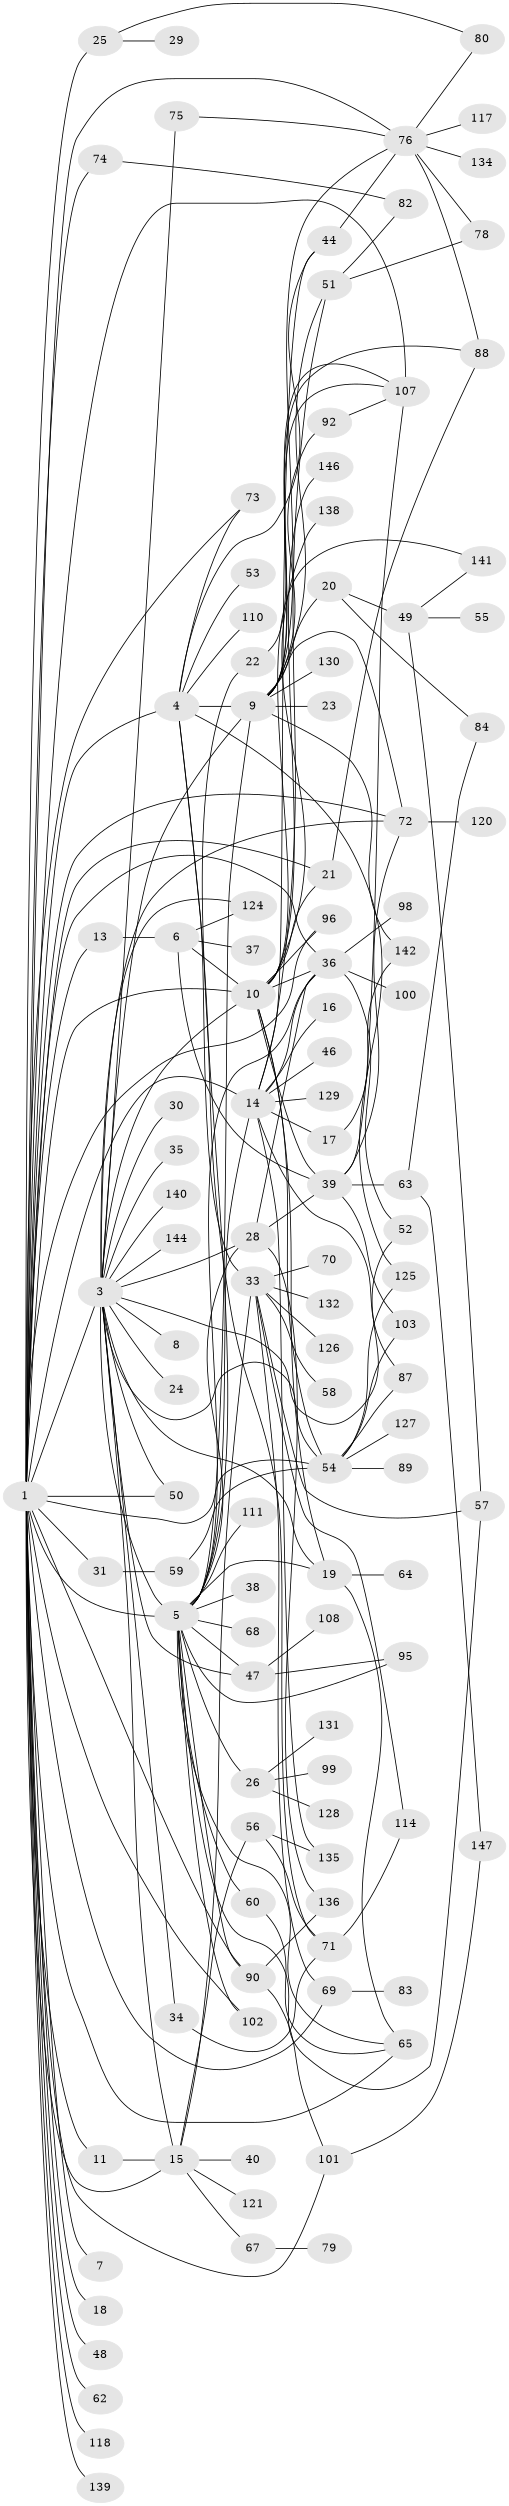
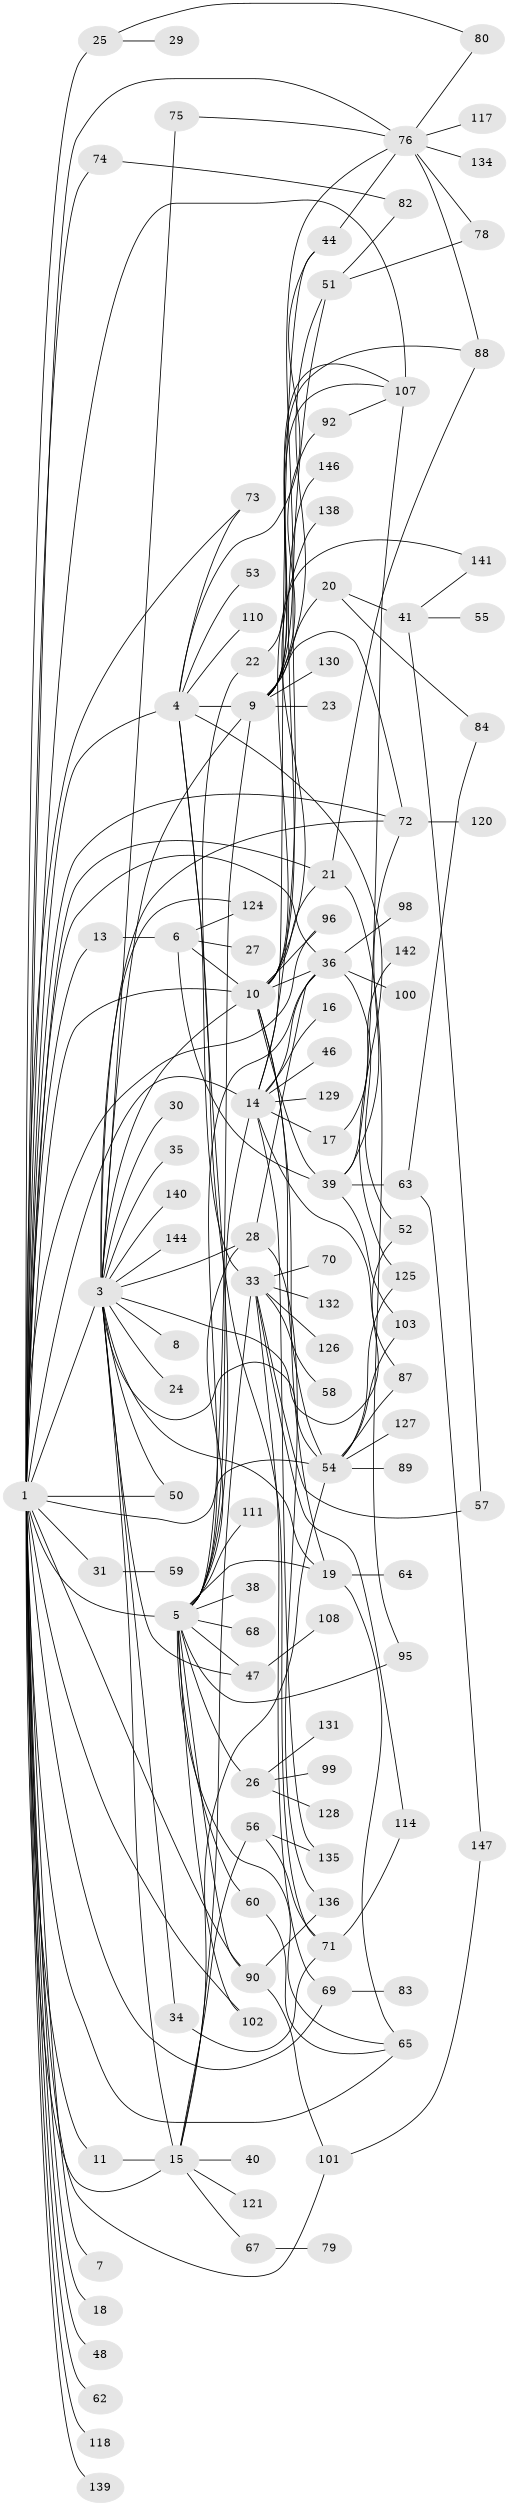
  graph {
    rankdir=LR
    node [color=gray90 style=filled]
    1 [super="+2"]
    3 [super="+66"]
    4 [super="+61"]
    5 [super="+32"]
    7
    10 [super="+91"]
    11
    13
    14 [super="+122"]
    15 [super="+43"]
    18
    21 [super="+45"]
    25
    31 [super="+85"]
    36 [super="+93"]
    48
    50
    54 [super="+86"]
    62
    65 [super="+119"]
    69 [super="+123"]
    72 [super="+77"]
    73 [super="+115"]
    74
    76 [super="+116"]
    90
    96
    101
    102
    107
    118
    139
    8
    9 [super="+12"]
    19 [super="+113"]
    24
    28
    30
    34
    35
    47
    52
    75 [super="+104"]
    124
    140
    144
    33 [super="+41"]
    44
    53
    71 [super="+97"]
    110
    125
    22 [super="+27"]
    26 [super="+94"]
    38
    57
    60
    68
    95
    111
    39 [super="+42"]
    138
    141
    146
    6 [super="+105"]
    51 [super="+112"]
    16
    17
    46
    87 [super="+143"]
    129
    135
    40
    56 [super="+133"]
    67
    121
    88 [super="+137"]
    29
    80
    59
    98
    100
    103
    89
    127
    83
    120
    82 [super="+145"]
    78
    117
    134
    136
    147
-   37
+   37 [label=27]
    20
    23
    92
    130
    142
    64 [super="+109"]
    108
    58
    70
    114
    126
    132
    131
    99
    128
    63 [super="+106"]
-   49 [super="+81"]
+   49 [super="+81" label=41]
    84
    79
    55
    1 -- 3
    1 -- 4 [weight=2]
    1 -- 5
    1 -- 7
    1 -- 10
    1 -- 11
    1 -- 13
    1 -- 14
    1 -- 15
    1 -- 18
    1 -- 21
    1 -- 25
    1 -- 31
    1 -- 36
    1 -- 48
    1 -- 50
    1 -- 54 [weight=2]
    1 -- 62
    1 -- 65
    1 -- 69
    1 -- 72
    1 -- 73 [weight=2]
    1 -- 74
    1 -- 76 [weight=2]
    1 -- 90
    1 -- 96
    1 -- 101
    1 -- 102
    1 -- 107
    1 -- 118
    1 -- 139
-   3 -- 5
    3 -- 10 [weight=2]
    3 -- 15
    3 -- 50
    3 -- 54
    3 -- 72
    3 -- 8
    3 -- 9
    3 -- 19
    3 -- 24
    3 -- 28
    3 -- 30
    3 -- 34
    3 -- 35
    3 -- 47
    3 -- 52
    3 -- 75
    3 -- 124
    3 -- 140
    3 -- 144
    4 -- 73
    4 -- 9
    4 -- 33
    4 -- 44
    4 -- 53
    4 -- 71
    4 -- 110
    4 -- 125
    5 -- 14
    5 -- 36
    5 -- 65
    5 -- 90
    5 -- 102
    5 -- 9
    5 -- 19
    5 -- 28
    5 -- 47
    5 -- 22
    5 -- 26
    5 -- 38
-   5 -- 57
    5 -- 60
    5 -- 68
    5 -- 95
    5 -- 111
    10 -- 21
    10 -- 36
    10 -- 54
    10 -- 96
    10 -- 19
    10 -- 39
    10 -- 138 [weight=2]
    10 -- 141
    10 -- 146
    11 -- 15
    13 -- 6
    14 -- 36
    14 -- 44
    14 -- 51
    14 -- 16
    14 -- 17
    14 -- 46
    14 -- 87
    14 -- 129
    14 -- 135
-   59 -- 54
+   15 -- 54
    15 -- 33
    15 -- 40
    15 -- 56
    15 -- 67 [weight=2]
    15 -- 121
-   47 -- 95
+   21 -- 95
    21 -- 88
    25 -- 29
    25 -- 80
    31 -- 59
    36 -- 52
    36 -- 98
    36 -- 100
    54 -- 125
    54 -- 87
    54 -- 103
    54 -- 89
    54 -- 127
    69 -- 83
    72 -- 120
    74 -- 82
    76 -- 88
    76 -- 80
    76 -- 78
    76 -- 117
    76 -- 134
    90 -- 101
    90 -- 136
    101 -- 147
    9 -- 72
    9 -- 76
    9 -- 107
    9 -- 51
    9 -- 88
    9 -- 20
    9 -- 23
    9 -- 92
    9 -- 130
-   9 -- 142
    19 -- 65
    19 -- 64
    28 -- 36
-   28 -- 39
    28 -- 136
    34 -- 71
    47 -- 108
    75 -- 76
    33 -- 69
    33 -- 57
    33 -- 58
    33 -- 70
    33 -- 114
    33 -- 126
    33 -- 132
    44 -- 76
    71 -- 114
    22 -- 107
    26 -- 131
    26 -- 99
    26 -- 128
    60 -- 65
    39 -- 72
    39 -- 107
    39 -- 103
    39 -- 63
    6 -- 10
    6 -- 124
    6 -- 39
    6 -- 37
    51 -- 82
    51 -- 78
    17 -- 142
    56 -- 71
    56 -- 135
    67 -- 79
    20 -- 49
    20 -- 84
    92 -- 107
    63 -- 147
    63 -- 84
    49 -- 57
    49 -- 141
    49 -- 55
  }
